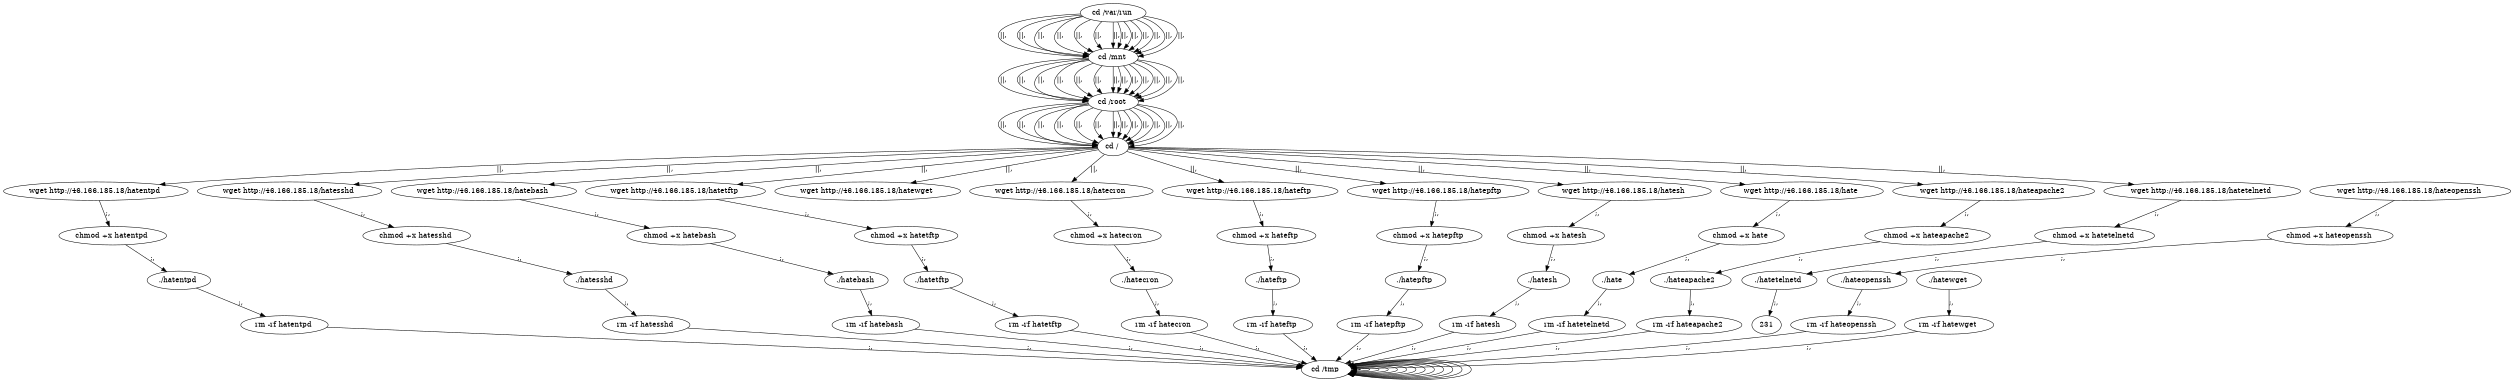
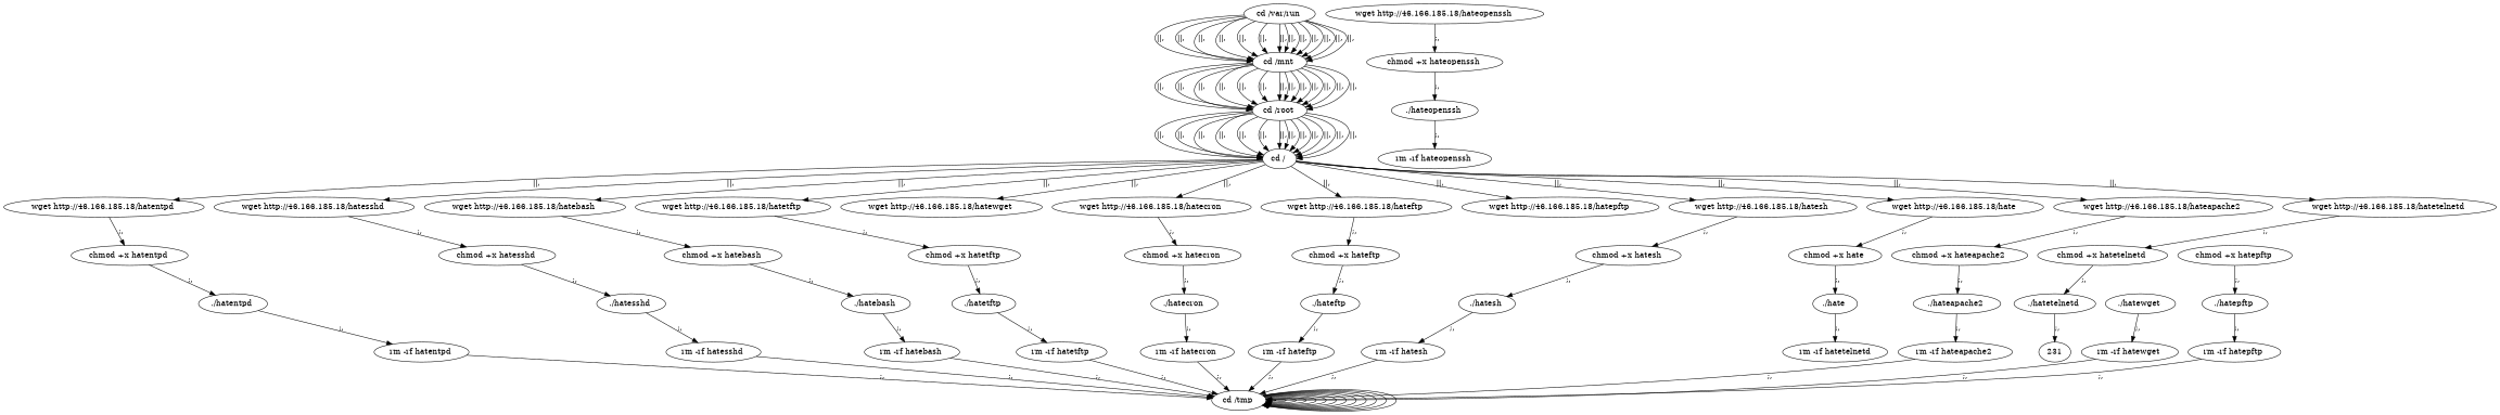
  digraph {
    n1 [label="cd /tmp "]
    n2 [label="cd /var/run "]
    n3 [label="cd /mnt "]
    n4 [label="cd /root "]
    n5 [label="cd / "]
    n6 [label="wget http://46.166.185.18/hatentpd "]
    n7 [label="wget http://46.166.185.18/hatesshd "]
    n8 [label="wget http://46.166.185.18/hatebash "]
    n9 [label="wget http://46.166.185.18/hatetftp "]
    n10 [label="wget http://46.166.185.18/hatewget "]
    n11 [label="wget http://46.166.185.18/hatecron "]
    n12 [label="wget http://46.166.185.18/hateftp "]
    n13 [label="wget http://46.166.185.18/hatepftp "]
    n14 [label="wget http://46.166.185.18/hatesh "]
    n15 [label="wget http://46.166.185.18/hate "]
    n16 [label="wget http://46.166.185.18/hateapache2 "]
    n17 [label="wget http://46.166.185.18/hatetelnetd "]
    n18 [label="chmod +x hatentpd "]
    n19 [label="chmod +x hatesshd "]
    n20 [label="wget http://46.166.185.18/hateopenssh "]
    n21 [label="chmod +x hateopenssh "]
    n22 [label="chmod +x hatebash "]
    n23 [label="chmod +x hatetftp "]
    n24 [label="chmod +x hatecron "]
    n25 [label="chmod +x hateftp "]
    n26 [label="chmod +x hatepftp "]
    n27 [label="chmod +x hatesh "]
    n28 [label="chmod +x hate "]
    n29 [label="chmod +x hateapache2 "]
    n30 [label="chmod +x hatetelnetd "]
    n31 [label="./hatentpd "]
    n32 [label="rm -rf hatentpd "]
    n33 [label="./hatesshd "]
    n34 [label="rm -rf hatesshd "]
    n35 [label="./hateopenssh "]
    n36 [label="rm -rf hateopenssh "]
    n37 [label="./hatebash "]
    n38 [label="rm -rf hatebash "]
    n39 [label="./hatetftp "]
    n40 [label="rm -rf hatetftp "]
    n41 [label="./hatewget "]
    n42 [label="rm -rf hatewget "]
    n43 [label="./hatecron "]
    n44 [label="rm -rf hatecron "]
    n45 [label="./hateftp "]
    n46 [label="rm -rf hateftp "]
    n47 [label="./hatepftp "]
    n48 [label="rm -rf hatepftp "]
    n49 [label="./hatesh "]
    n50 [label="rm -rf hatesh "]
    n51 [label="./hate "]
    n52 [label="rm -rf hatetelnetd"]
    n53 [label="./hateapache2 "]
    n54 [label="rm -rf hateapache2 "]
    n55 [label="./hatetelnetd "]
    231
    n1 -> n1
    n1 -> n1
    n1 -> n1
    n1 -> n1
    n1 -> n1
    n1 -> n1
    n1 -> n1
    n1 -> n1
    n1 -> n1
    n1 -> n1
    n1 -> n1
    n1 -> n1
    n1 -> n1
    n2 -> n3 [label="||,"]
    n2 -> n3 [label="||,"]
    n2 -> n3 [label="||,"]
    n2 -> n3 [label="||,"]
    n2 -> n3 [label="||,"]
    n2 -> n3 [label="||,"]
    n2 -> n3 [label="||,"]
    n2 -> n3 [label="||,"]
    n2 -> n3 [label="||,"]
    n2 -> n3 [label="||,"]
    n2 -> n3 [label="||,"]
    n2 -> n3 [label="||,"]
    n2 -> n3 [label="||,"]
    n3 -> n4 [label="||,"]
    n3 -> n4 [label="||,"]
    n3 -> n4 [label="||,"]
    n3 -> n4 [label="||,"]
    n3 -> n4 [label="||,"]
    n3 -> n4 [label="||,"]
    n3 -> n4 [label="||,"]
    n3 -> n4 [label="||,"]
    n3 -> n4 [label="||,"]
    n3 -> n4 [label="||,"]
    n3 -> n4 [label="||,"]
    n3 -> n4 [label="||,"]
    n3 -> n4 [label="||,"]
    n4 -> n5 [label="||,"]
    n4 -> n5 [label="||,"]
    n4 -> n5 [label="||,"]
    n4 -> n5 [label="||,"]
    n4 -> n5 [label="||,"]
    n4 -> n5 [label="||,"]
    n4 -> n5 [label="||,"]
    n4 -> n5 [label="||,"]
    n4 -> n5 [label="||,"]
    n4 -> n5 [label="||,"]
    n4 -> n5 [label="||,"]
    n4 -> n5 [label="||,"]
    n4 -> n5 [label="||,"]
    n5 -> n6 [label="||,"]
    n5 -> n7 [label="||,"]
    n5 -> n8 [label="||,"]
    n5 -> n9 [label="||,"]
    n5 -> n10 [label="||,"]
    n5 -> n11 [label="||,"]
    n5 -> n12 [label="||,"]
    n5 -> n13 [label="||,"]
    n5 -> n14 [label="||,"]
    n5 -> n15 [label="||,"]
    n5 -> n16 [label="||,"]
    n5 -> n17 [label="||,"]
    n6 -> n18 [label=";,"]
    n7 -> n19 [label=";,"]
    n8 -> n22 [label=";,"]
    n9 -> n23 [label=";,"]
    n11 -> n24 [label=";,"]
    n12 -> n25 [label=";,"]
-   n13 -> n26 [label=";,"]
    n14 -> n27 [label=";,"]
    n15 -> n28 [label=";,"]
    n16 -> n29 [label=";,"]
    n17 -> n30 [label=";,"]
    n18 -> n31 [label=";,"]
    n19 -> n33 [label=";,"]
    n20 -> n21 [label=";,"]
    n21 -> n35 [label=";,"]
    n22 -> n37 [label=";,"]
    n23 -> n39 [label=";,"]
    n24 -> n43 [label=";,"]
    n25 -> n45 [label=";,"]
    n26 -> n47 [label=";,"]
    n27 -> n49 [label=";,"]
    n28 -> n51 [label=";,"]
    n29 -> n53 [label=";,"]
    n30 -> n55 [label=";,"]
    n31 -> n32 [label=";,"]
    n32 -> n1 [label=";,"]
    n33 -> n34 [label=";,"]
    n34 -> n1 [label=";,"]
    n35 -> n36 [label=";,"]
-   n36 -> n1 [label=";,"]
    n37 -> n38 [label=";,"]
    n38 -> n1 [label=";,"]
    n39 -> n40 [label=";,"]
    n40 -> n1 [label=";,"]
    n41 -> n42 [label=";,"]
    n42 -> n1 [label=";,"]
    n43 -> n44 [label=";,"]
    n44 -> n1 [label=";,"]
    n45 -> n46 [label=";,"]
    n46 -> n1 [label=";,"]
    n47 -> n48 [label=";,"]
    n48 -> n1 [label=";,"]
    n49 -> n50 [label=";,"]
    n50 -> n1 [label=";,"]
    n51 -> n52 [label=";,"]
-   n52 -> n1 [label=";,"]
    n53 -> n54 [label=";,"]
    n54 -> n1 [label=";,"]
    n55 -> 231 [label=";,"]
  }
